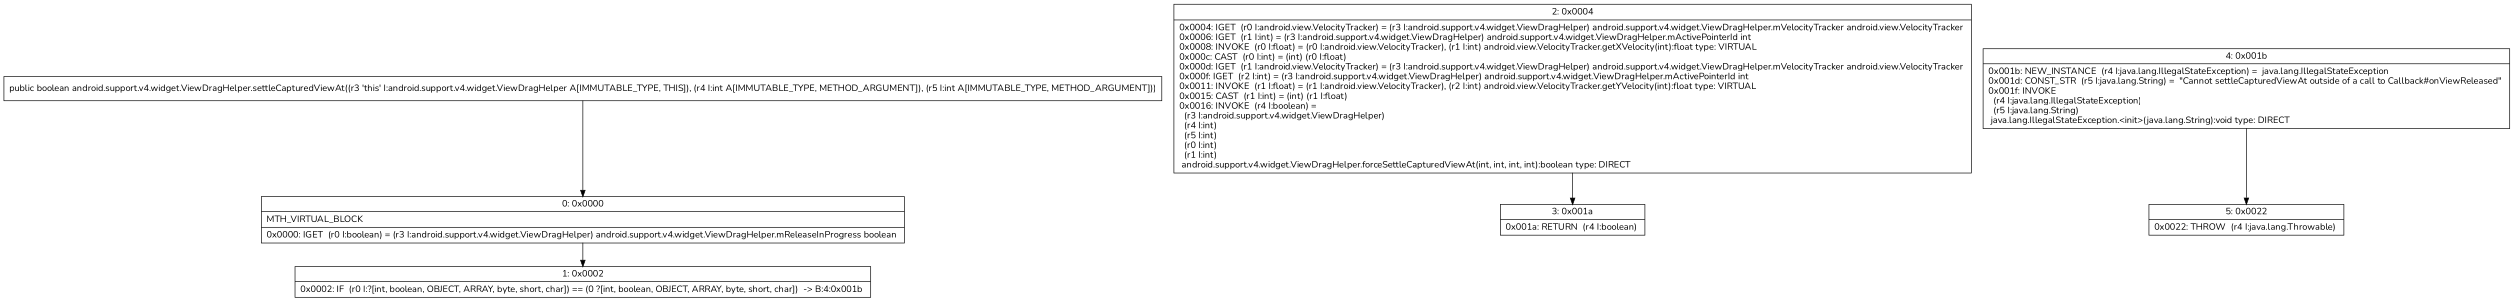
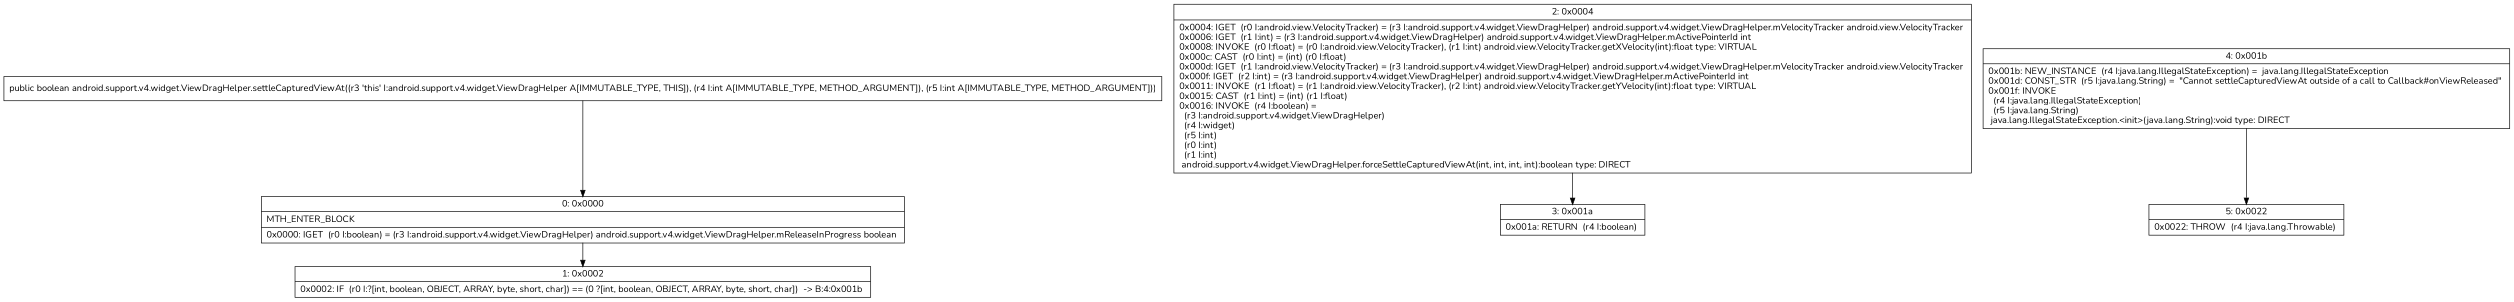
  digraph {
    fontname=Nunito
    node [fontname=Nunito shape=record]
    edge [fontname=Nunito]
-   n1 [label="{0\:\ 0x0000|MTH_VIRTUAL_BLOCK\l|0x0000: IGET  (r0 I:boolean) = (r3 I:android.support.v4.widget.ViewDragHelper) android.support.v4.widget.ViewDragHelper.mReleaseInProgress boolean \l}"]
+   n1 [label="{0\:\ 0x0000|MTH_ENTER_BLOCK\l|0x0000: IGET  (r0 I:boolean) = (r3 I:android.support.v4.widget.ViewDragHelper) android.support.v4.widget.ViewDragHelper.mReleaseInProgress boolean \l}"]
    n2 [label="{1\:\ 0x0002|0x0002: IF  (r0 I:?[int, boolean, OBJECT, ARRAY, byte, short, char]) == (0 ?[int, boolean, OBJECT, ARRAY, byte, short, char])  \-\> B:4:0x001b \l}"]
-   n3 [label="{2\:\ 0x0004|0x0004: IGET  (r0 I:android.view.VelocityTracker) = (r3 I:android.support.v4.widget.ViewDragHelper) android.support.v4.widget.ViewDragHelper.mVelocityTracker android.view.VelocityTracker \l0x0006: IGET  (r1 I:int) = (r3 I:android.support.v4.widget.ViewDragHelper) android.support.v4.widget.ViewDragHelper.mActivePointerId int \l0x0008: INVOKE  (r0 I:float) = (r0 I:android.view.VelocityTracker), (r1 I:int) android.view.VelocityTracker.getXVelocity(int):float type: VIRTUAL \l0x000c: CAST  (r0 I:int) = (int) (r0 I:float) \l0x000d: IGET  (r1 I:android.view.VelocityTracker) = (r3 I:android.support.v4.widget.ViewDragHelper) android.support.v4.widget.ViewDragHelper.mVelocityTracker android.view.VelocityTracker \l0x000f: IGET  (r2 I:int) = (r3 I:android.support.v4.widget.ViewDragHelper) android.support.v4.widget.ViewDragHelper.mActivePointerId int \l0x0011: INVOKE  (r1 I:float) = (r1 I:android.view.VelocityTracker), (r2 I:int) android.view.VelocityTracker.getYVelocity(int):float type: VIRTUAL \l0x0015: CAST  (r1 I:int) = (int) (r1 I:float) \l0x0016: INVOKE  (r4 I:boolean) = \l  (r3 I:android.support.v4.widget.ViewDragHelper)\l  (r4 I:int)\l  (r5 I:int)\l  (r0 I:int)\l  (r1 I:int)\l android.support.v4.widget.ViewDragHelper.forceSettleCapturedViewAt(int, int, int, int):boolean type: DIRECT \l}"]
+   n3 [label="{2\:\ 0x0004|0x0004: IGET  (r0 I:android.view.VelocityTracker) = (r3 I:android.support.v4.widget.ViewDragHelper) android.support.v4.widget.ViewDragHelper.mVelocityTracker android.view.VelocityTracker \l0x0006: IGET  (r1 I:int) = (r3 I:android.support.v4.widget.ViewDragHelper) android.support.v4.widget.ViewDragHelper.mActivePointerId int \l0x0008: INVOKE  (r0 I:float) = (r0 I:android.view.VelocityTracker), (r1 I:int) android.view.VelocityTracker.getXVelocity(int):float type: VIRTUAL \l0x000c: CAST  (r0 I:int) = (int) (r0 I:float) \l0x000d: IGET  (r1 I:android.view.VelocityTracker) = (r3 I:android.support.v4.widget.ViewDragHelper) android.support.v4.widget.ViewDragHelper.mVelocityTracker android.view.VelocityTracker \l0x000f: IGET  (r2 I:int) = (r3 I:android.support.v4.widget.ViewDragHelper) android.support.v4.widget.ViewDragHelper.mActivePointerId int \l0x0011: INVOKE  (r1 I:float) = (r1 I:android.view.VelocityTracker), (r2 I:int) android.view.VelocityTracker.getYVelocity(int):float type: VIRTUAL \l0x0015: CAST  (r1 I:int) = (int) (r1 I:float) \l0x0016: INVOKE  (r4 I:boolean) = \l  (r3 I:android.support.v4.widget.ViewDragHelper)\l  (r4 I:widget)\l  (r5 I:int)\l  (r0 I:int)\l  (r1 I:int)\l android.support.v4.widget.ViewDragHelper.forceSettleCapturedViewAt(int, int, int, int):boolean type: DIRECT \l}"]
    n4 [label="{3\:\ 0x001a|0x001a: RETURN  (r4 I:boolean) \l}"]
    n5 [label="{4\:\ 0x001b|0x001b: NEW_INSTANCE  (r4 I:java.lang.IllegalStateException) =  java.lang.IllegalStateException \l0x001d: CONST_STR  (r5 I:java.lang.String) =  \"Cannot settleCapturedViewAt outside of a call to Callback#onViewReleased\" \l0x001f: INVOKE  \l  (r4 I:java.lang.IllegalStateException)\l  (r5 I:java.lang.String)\l java.lang.IllegalStateException.\<init\>(java.lang.String):void type: DIRECT \l}"]
    n6 [label="{5\:\ 0x0022|0x0022: THROW  (r4 I:java.lang.Throwable) \l}"]
    n7 [label="{public boolean android.support.v4.widget.ViewDragHelper.settleCapturedViewAt((r3 'this' I:android.support.v4.widget.ViewDragHelper A[IMMUTABLE_TYPE, THIS]), (r4 I:int A[IMMUTABLE_TYPE, METHOD_ARGUMENT]), (r5 I:int A[IMMUTABLE_TYPE, METHOD_ARGUMENT])) }"]
    n1 -> n2
    n3 -> n4
    n5 -> n6
    n7 -> n1
  }
